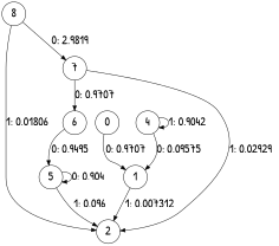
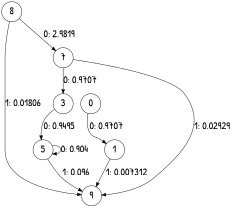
  digraph {
    fontname="Patrick Hand"
    node [fontname="Patrick Hand" fontsize=24 shape=circle]
    edge [fontname="Patrick Hand" fontsize=24]
    0
    1
-   9 [label=2]
+   9
    8
    7
-   4
-   3 [label=6]
+   3
    5
    0 -> 1 [label="0: 0.9707   "]
    1 -> 9 [label="1: 0.007312  "]
    8 -> 9 [label="1: 0.01806  "]
    8 -> 7 [label="0: 2.9819   "]
    7 -> 9 [label="1: 0.02929  "]
    7 -> 3 [label="0: 0.9707   "]
-   4 -> 1 [label="0: 0.09575  "]
-   4 -> 4 [label="1: 0.9042   "]
    3 -> 5 [label="0: 0.9495   "]
    5 -> 9 [label="1: 0.096    "]
    5 -> 5 [label="0: 0.904    "]
  }
